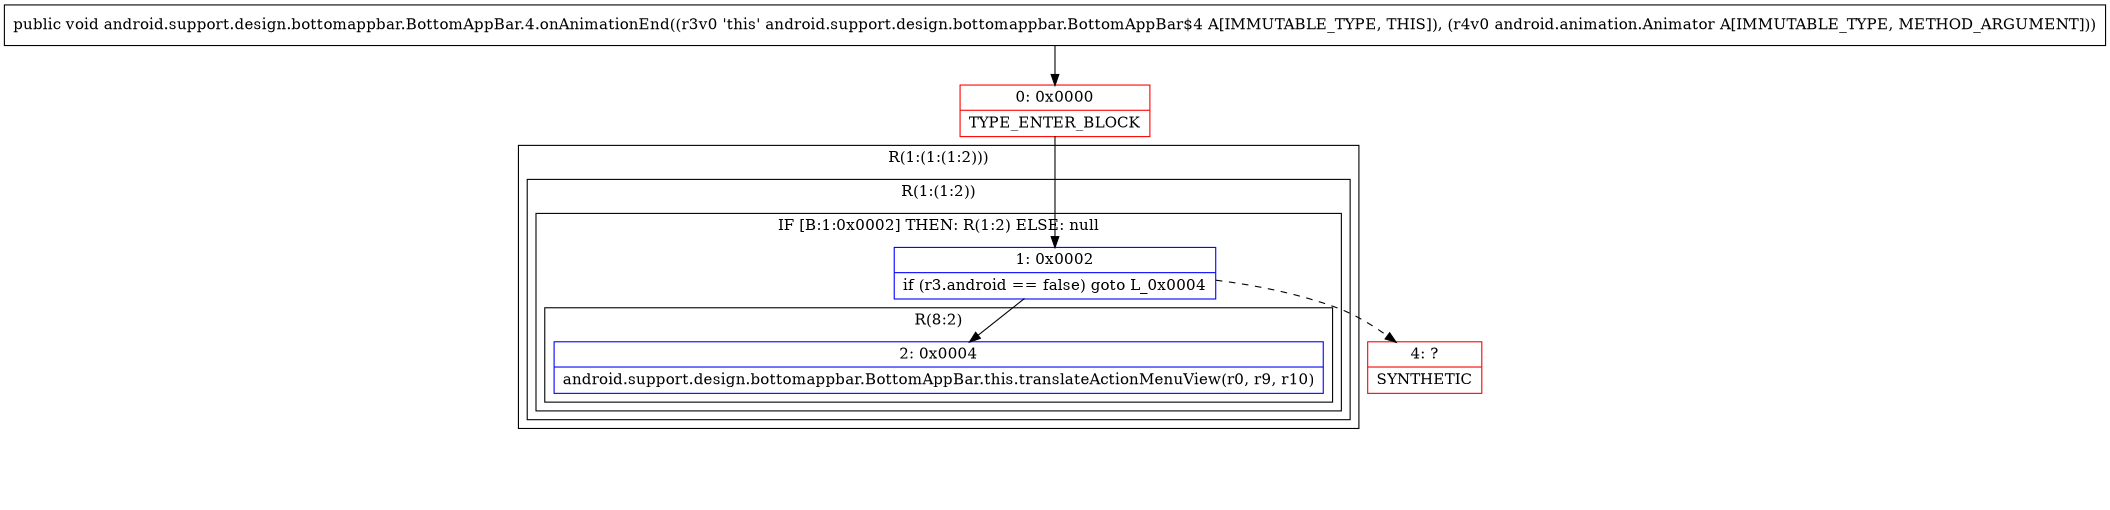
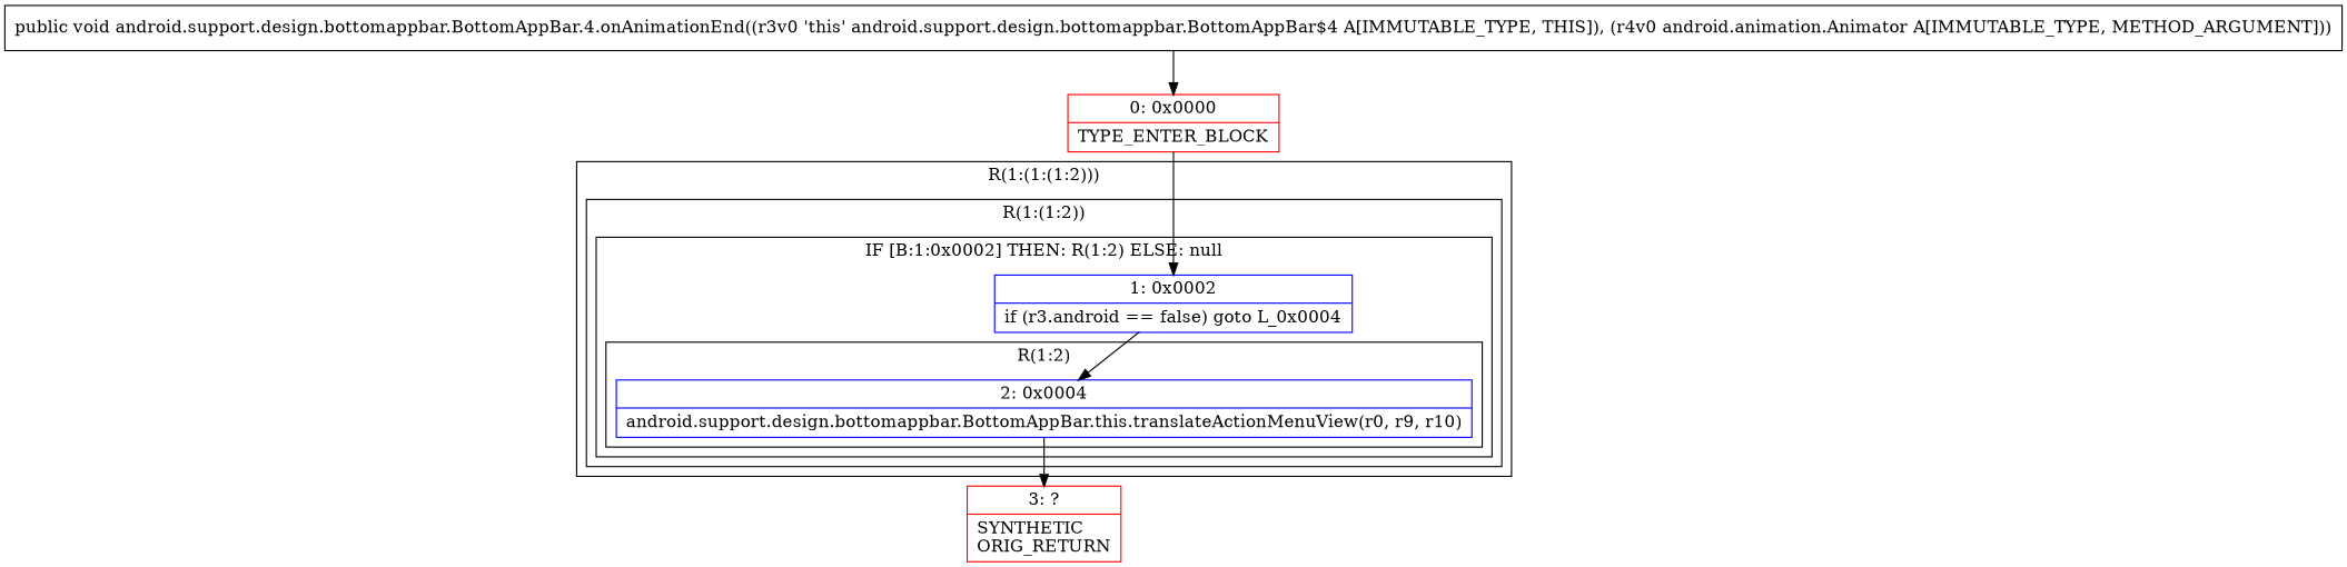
  digraph {
    node [color=red shape=record]
    n1 [color=blue label="{2\:\ 0x0004|android.support.design.bottomappbar.BottomAppBar.this.translateActionMenuView(r0, r9, r10)\l}"]
    n2 [color=blue label="{1\:\ 0x0002|if (r3.android == false) goto L_0x0004\l}"]
-   n4 [label="{4\:\ ?|SYNTHETIC\l}"]
+   n3 [label="{3\:\ ?|SYNTHETIC\lORIG_RETURN\l}"]
    n5 [label="{0\:\ 0x0000|TYPE_ENTER_BLOCK\l}"]
    n6 [label="{public void android.support.design.bottomappbar.BottomAppBar.4.onAnimationEnd((r3v0 'this' android.support.design.bottomappbar.BottomAppBar$4 A[IMMUTABLE_TYPE, THIS]), (r4v0 android.animation.Animator A[IMMUTABLE_TYPE, METHOD_ARGUMENT])) }" color=""]
    subgraph cluster_1 {
      label="R(1:(1:(1:2)))"
      subgraph cluster_2 {
        label="R(1:(1:2))"
        subgraph cluster_3 {
          label="IF [B:1:0x0002] THEN: R(1:2) ELSE: null"
          n2
          subgraph cluster_4 {
-           label="R(8:2)"
+           label="R(1:2)"
            n1
          }
        }
      }
    }
+   n1 -> n3
    n2 -> n1
-   n2 -> n4 [style=dashed]
    n5 -> n2
    n6 -> n5
  }
